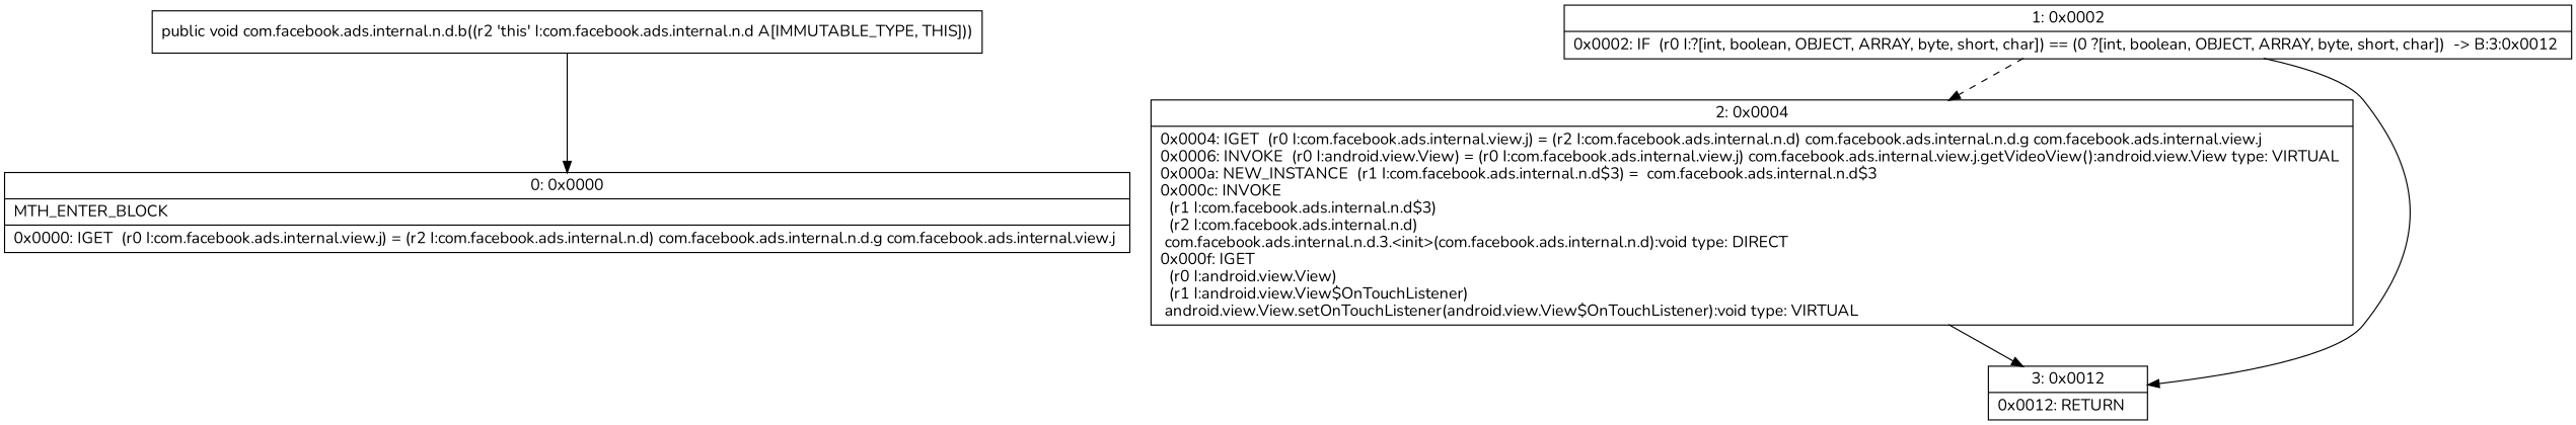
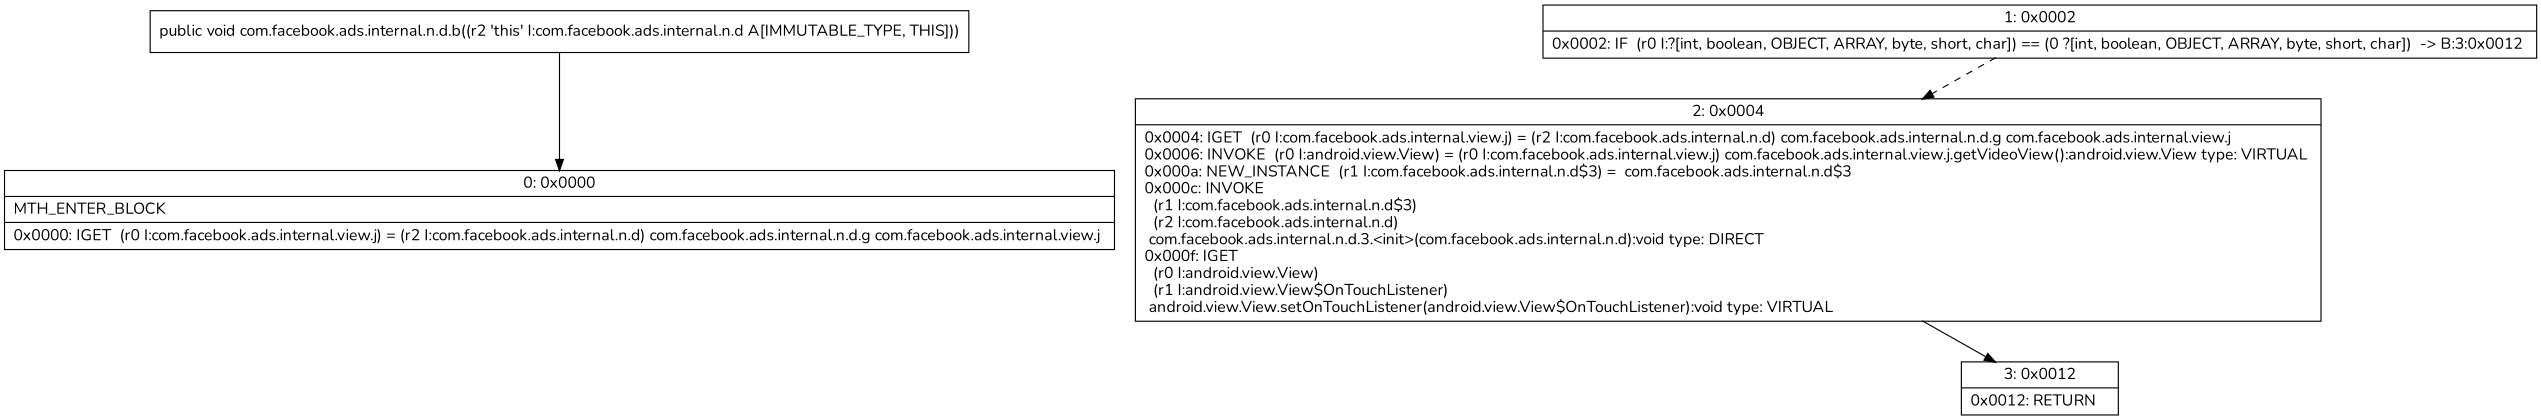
  digraph {
    fontname=Nunito
    node [fontname=Nunito shape=record]
    edge [fontname=Nunito]
    n1 [label="{0\:\ 0x0000|MTH_ENTER_BLOCK\l|0x0000: IGET  (r0 I:com.facebook.ads.internal.view.j) = (r2 I:com.facebook.ads.internal.n.d) com.facebook.ads.internal.n.d.g com.facebook.ads.internal.view.j \l}"]
    n2 [label="{1\:\ 0x0002|0x0002: IF  (r0 I:?[int, boolean, OBJECT, ARRAY, byte, short, char]) == (0 ?[int, boolean, OBJECT, ARRAY, byte, short, char])  \-\> B:3:0x0012 \l}"]
    n3 [label="{2\:\ 0x0004|0x0004: IGET  (r0 I:com.facebook.ads.internal.view.j) = (r2 I:com.facebook.ads.internal.n.d) com.facebook.ads.internal.n.d.g com.facebook.ads.internal.view.j \l0x0006: INVOKE  (r0 I:android.view.View) = (r0 I:com.facebook.ads.internal.view.j) com.facebook.ads.internal.view.j.getVideoView():android.view.View type: VIRTUAL \l0x000a: NEW_INSTANCE  (r1 I:com.facebook.ads.internal.n.d$3) =  com.facebook.ads.internal.n.d$3 \l0x000c: INVOKE  \l  (r1 I:com.facebook.ads.internal.n.d$3)\l  (r2 I:com.facebook.ads.internal.n.d)\l com.facebook.ads.internal.n.d.3.\<init\>(com.facebook.ads.internal.n.d):void type: DIRECT \l0x000f: IGET  \l  (r0 I:android.view.View)\l  (r1 I:android.view.View$OnTouchListener)\l android.view.View.setOnTouchListener(android.view.View$OnTouchListener):void type: VIRTUAL \l}"]
    n4 [label="{3\:\ 0x0012|0x0012: RETURN   \l}"]
    n5 [label="{public void com.facebook.ads.internal.n.d.b((r2 'this' I:com.facebook.ads.internal.n.d A[IMMUTABLE_TYPE, THIS])) }"]
    n2 -> n3 [style=dashed]
-   n2 -> n4
    n3 -> n4
    n5 -> n1
  }
